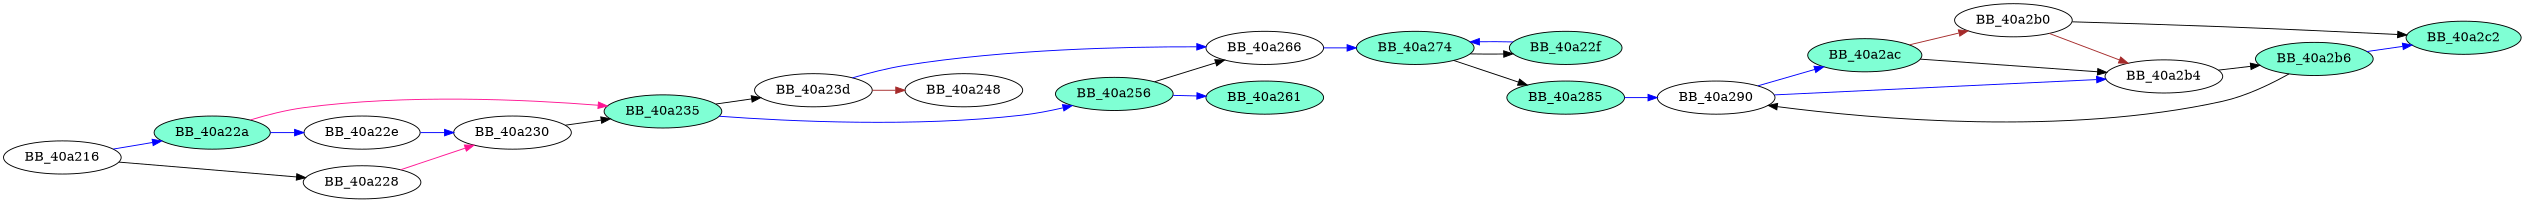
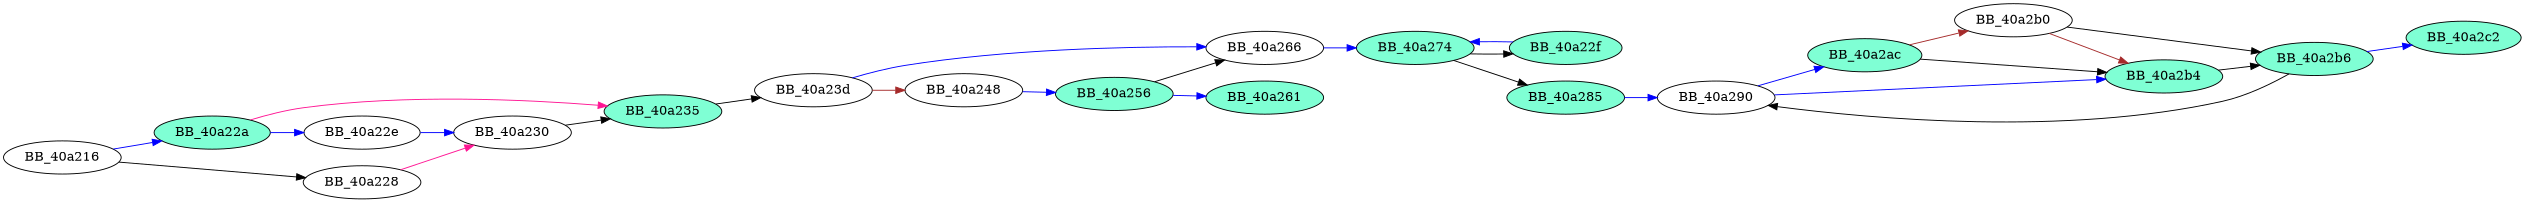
  digraph {
    rankdir=LR
    node [fillcolor=white style=filled]
    edge [color=blue]
    BB_40a216
    n2 [label=BB_40a228]
    BB_40a22a [fillcolor=aquamarine]
    BB_40a230
    BB_40a22e
    BB_40a235 [fillcolor=aquamarine]
    BB_40a23d
    BB_40a248
    BB_40a266
    BB_40a256 [fillcolor=aquamarine]
    BB_40a274 [fillcolor=aquamarine]
    BB_40a261 [fillcolor=aquamarine]
    n13 [fillcolor=aquamarine label=BB_40a22f]
    BB_40a285 [fillcolor=aquamarine]
    BB_40a290
    BB_40a2ac [fillcolor=aquamarine]
-   BB_40a2b4
+   BB_40a2b4 [fillcolor=aquamarine]
    BB_40a2b0
    BB_40a2b6 [fillcolor=aquamarine]
    BB_40a2c2 [fillcolor=aquamarine]
    BB_40a216 -> n2 [color=black]
    BB_40a216 -> BB_40a22a
    n2 -> BB_40a230 [color=deeppink]
    BB_40a22a -> BB_40a22e
    BB_40a22a -> BB_40a235 [color=deeppink]
    BB_40a230 -> BB_40a235 [color=black]
    BB_40a22e -> BB_40a230
    BB_40a235 -> BB_40a23d [color=black]
    BB_40a23d -> BB_40a248 [color=brown]
    BB_40a23d -> BB_40a266
-   BB_40a235 -> BB_40a256
+   BB_40a248 -> BB_40a256
    BB_40a266 -> BB_40a274
    BB_40a256 -> BB_40a266 [color=black]
    BB_40a256 -> BB_40a261
    BB_40a274 -> n13 [color=black]
    BB_40a274 -> BB_40a285 [color=black]
    n13 -> BB_40a274
    BB_40a285 -> BB_40a290
    BB_40a290 -> BB_40a2ac
    BB_40a290 -> BB_40a2b4
    BB_40a2ac -> BB_40a2b4 [color=black]
    BB_40a2ac -> BB_40a2b0 [color=brown]
    BB_40a2b4 -> BB_40a2b6 [color=black]
    BB_40a2b0 -> BB_40a2b4 [color=brown]
-   BB_40a2b0 -> BB_40a2c2 [color=black]
+   BB_40a2b0 -> BB_40a2b6 [color=black]
    BB_40a2b6 -> BB_40a290 [color=black]
    BB_40a2b6 -> BB_40a2c2
  }
